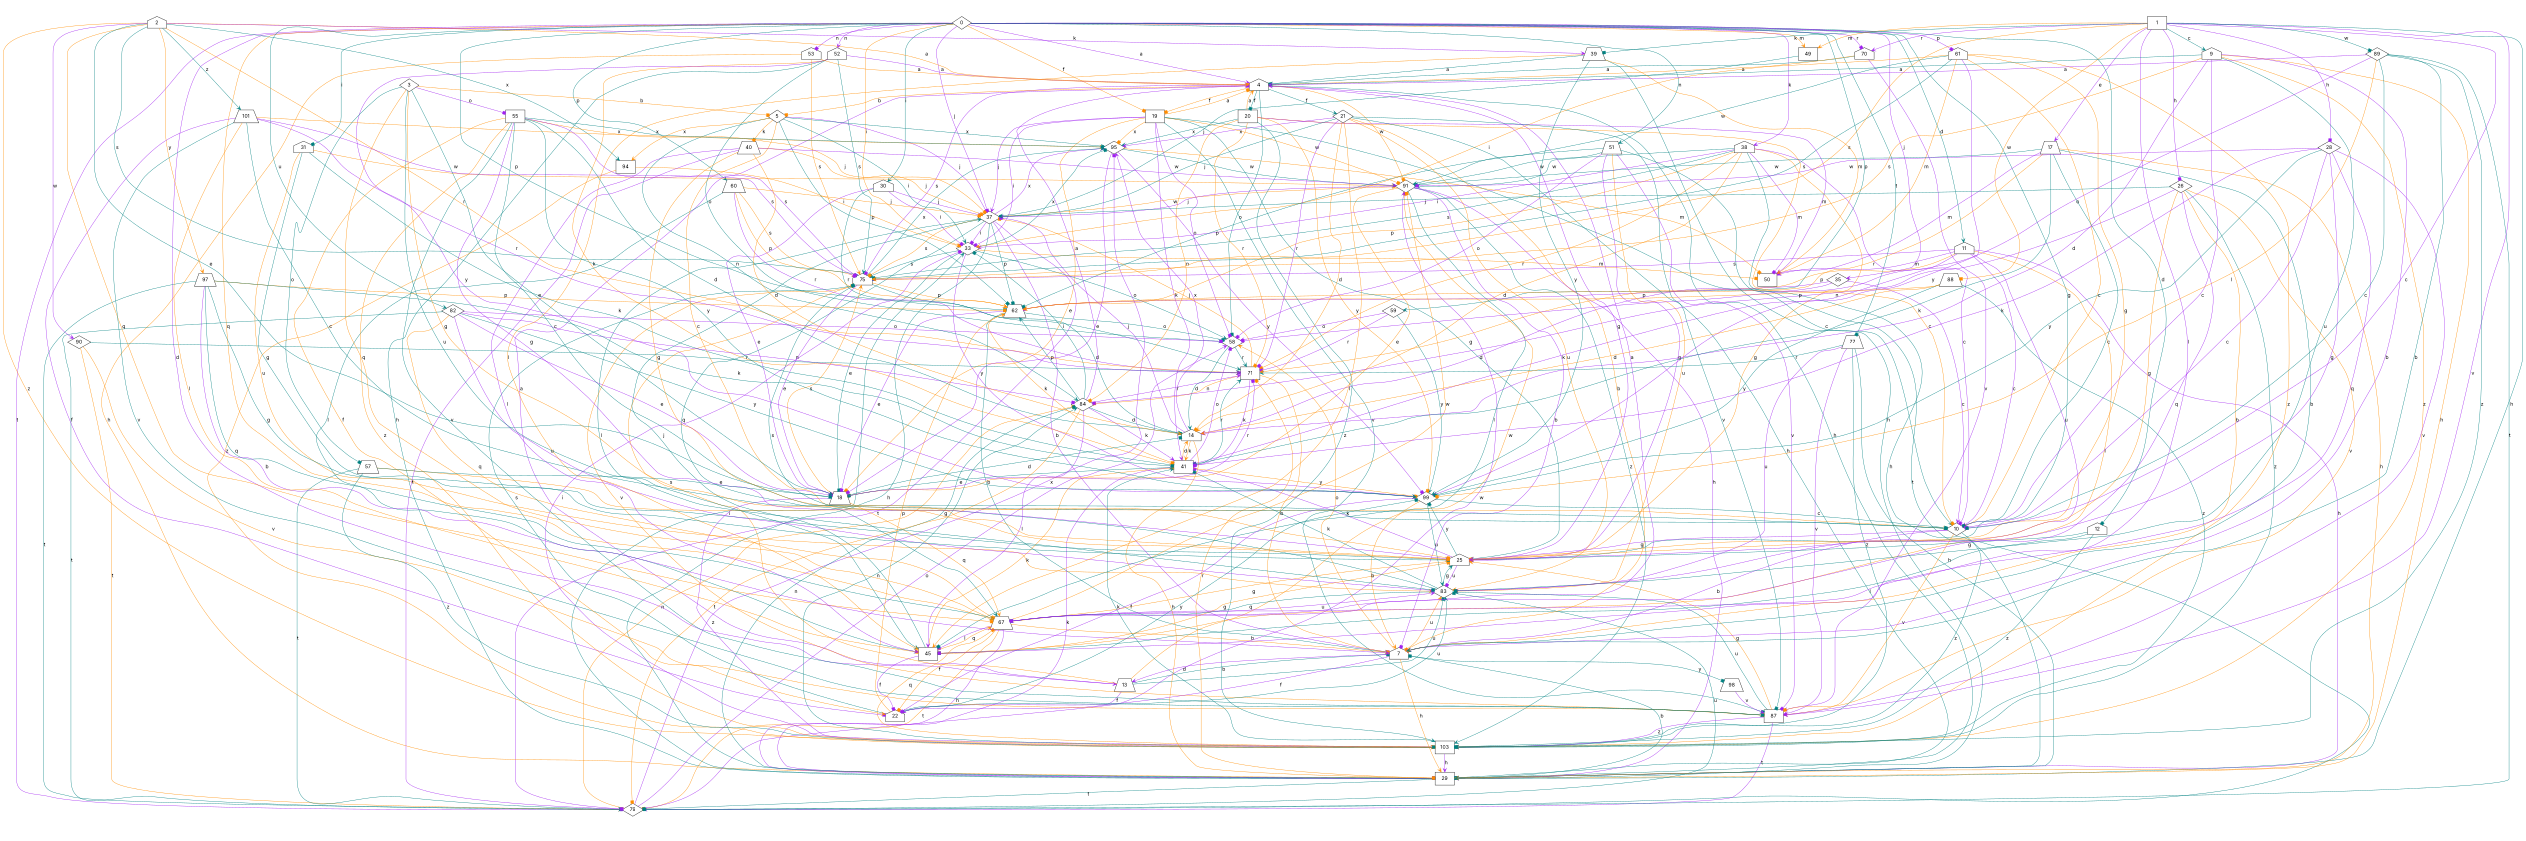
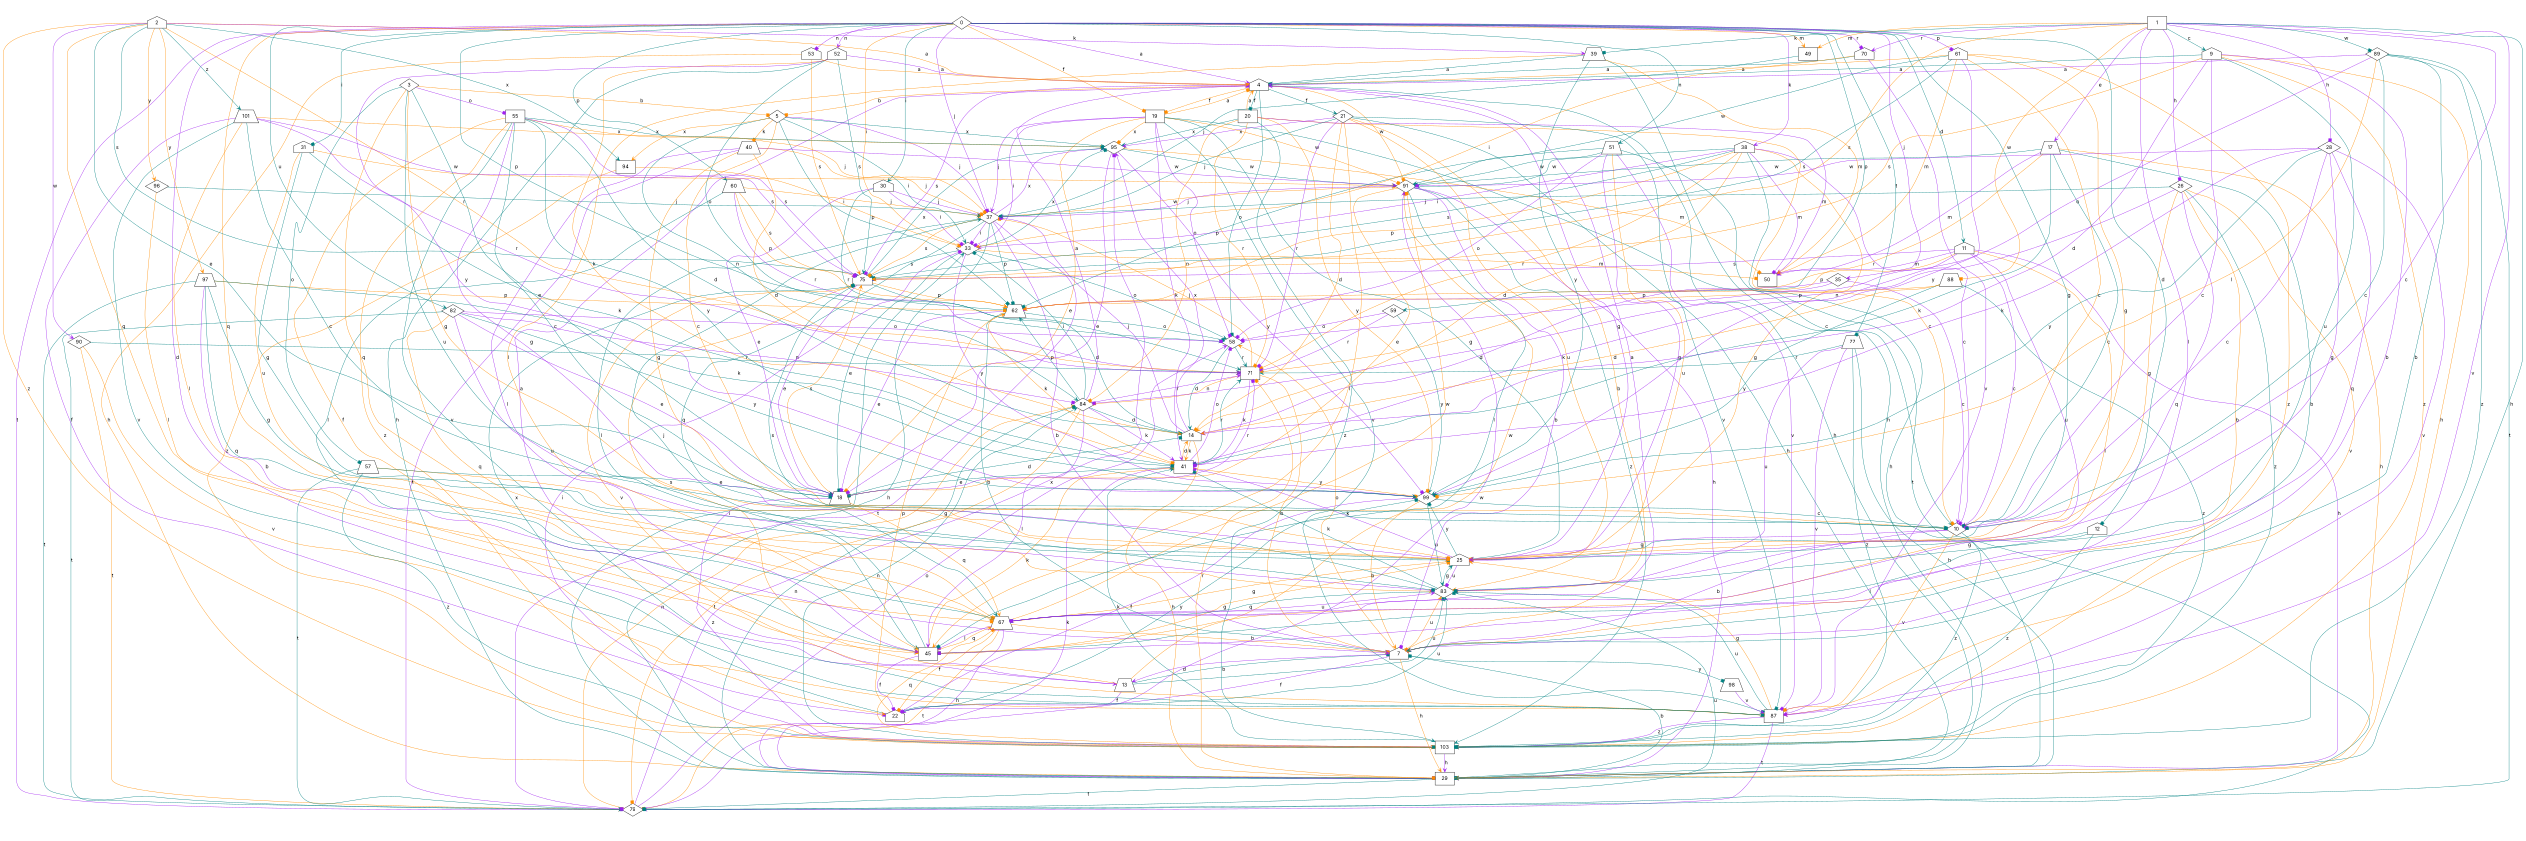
  strict digraph {
    fontname=Inter
    node [fontname=Inter shape=diamond]
    edge [arrowhead=box color=teal fontname=Inter]
    4 [shape=house]
    0
    11 [shape=house]
    12 [shape=house]
    13 [shape=trapezium]
    19 [shape=box]
    25 [shape=house]
    30 [shape=house]
    31 [shape=house]
    33
    35
    37
    38 [shape=house]
    49 [shape=box]
    51 [shape=trapezium]
    52 [shape=house]
    53 [shape=house]
    59
    60 [shape=trapezium]
    61 [shape=house]
    62 [shape=trapezium]
    67 [shape=trapezium]
    70 [shape=house]
    77 [shape=trapezium]
    79
    82
    29 [shape=box]
    75 [shape=house]
    5
    20 [shape=box]
    21
    58
    91
    10
    45 [shape=box]
    83
    41 [shape=box]
    50 [shape=box]
    103 [shape=box]
    7 [shape=house]
    22 [shape=house]
    87 [shape=box]
    18 [shape=trapezium]
    95
    99
    71 [shape=box]
    14 [shape=house]
    n48 [label=84]
    1 [shape=box]
    9 [shape=house]
    17 [shape=trapezium]
    26
    28
    39 [shape=trapezium]
    88 [shape=trapezium]
    89
    2 [shape=house]
    90
    94 [shape=box]
+   96
    97 [shape=trapezium]
    101 [shape=trapezium]
    3
    55 [shape=box]
    57 [shape=trapezium]
    40 [shape=trapezium]
    98 [shape=trapezium]
    4 -> 19 [color=darkorange label=f]
    4 -> 25 [arrowhead=vee color=purple label=g]
    4 -> 29 [arrowhead=vee label=h]
    4 -> 75 [color=purple label=s]
    4 -> 5 [color=darkorange label=b]
    4 -> 20 [label=f]
    4 -> 21 [arrowhead=vee label=f]
    4 -> 58 [label=o]
    4 -> 91 [color=darkorange label=w]
    0 -> 4 [arrowhead=vee color=purple label=a]
    0 -> 11 [arrowhead=vee label=d]
    0 -> 12 [label=d]
    0 -> 13 [arrowhead=vee color=purple label=d]
    0 -> 19 [color=darkorange label=f]
    0 -> 25 [label=g]
    0 -> 30 [arrowhead=vee label=i]
    0 -> 31 [label=i]
    0 -> 33 [color=darkorange label=i]
    0 -> 35 [arrowhead=vee color=purple label=j]
    0 -> 37 [color=purple label=j]
    0 -> 38 [arrowhead=vee color=purple label=k]
    0 -> 49 [arrowhead=vee color=darkorange label=m]
    0 -> 51 [arrowhead=vee label=n]
    0 -> 52 [arrowhead=vee color=purple label=n]
    0 -> 53 [color=purple label=n]
    0 -> 59 [arrowhead=vee label=p]
    0 -> 60 [arrowhead=vee label=p]
    0 -> 61 [color=purple label=p]
    0 -> 62 [label=p]
    0 -> 67 [arrowhead=vee color=darkorange label=q]
    0 -> 70 [color=purple label=r]
    0 -> 77 [label=t]
    0 -> 79 [color=purple label=t]
    0 -> 82 [arrowhead=vee label=u]
    11 -> 62 [color=darkorange label=p]
    11 -> 29 [color=purple label=h]
    11 -> 75 [color=purple label=s]
    11 -> 10 [arrowhead=vee color=purple label=c]
    11 -> 45 [color=darkorange label=l]
    11 -> 83 [color=purple label=u]
    11 -> 41 [color=purple label=k]
    11 -> 50 [arrowhead=vee color=purple label=m]
    12 -> 25 [arrowhead=vee label=g]
    12 -> 45 [label=l]
    12 -> 103 [arrowhead=vee label=z]
    13 -> 4 [arrowhead=vee color=purple label=a]
    13 -> 75 [color=darkorange label=s]
    13 -> 91 [color=darkorange label=w]
    13 -> 83 [label=u]
    13 -> 7 [label=b]
    13 -> 22 [arrowhead=vee color=purple label=f]
    19 -> 4 [color=darkorange label=a]
    19 -> 25 [arrowhead=vee label=g]
    19 -> 33 [color=purple label=i]
    19 -> 37 [arrowhead=vee color=purple label=j]
    19 -> 58 [color=purple label=o]
    19 -> 91 [color=darkorange label=w]
    19 -> 10 [arrowhead=vee label=c]
    19 -> 41 [arrowhead=vee color=purple label=k]
    19 -> 87 [label=v]
    19 -> 18 [color=darkorange label=e]
    19 -> 95 [color=darkorange label=x]
    25 -> 83 [color=purple label=u]
    25 -> 41 [color=purple label=k]
    25 -> 99 [label=y]
    30 -> 33 [color=purple label=i]
    30 -> 37 [arrowhead=vee color=purple label=j]
    30 -> 18 [color=purple label=e]
    30 -> 71 [arrowhead=vee label=r]
    31 -> 25 [arrowhead=vee label=g]
    31 -> 91 [arrowhead=vee color=darkorange label=w]
    31 -> 83 [arrowhead=vee color=darkorange label=u]
    31 -> 41 [label=k]
    33 -> 75 [label=s]
    33 -> 58 [arrowhead=vee label=o]
    33 -> 50 [color=darkorange label=m]
    33 -> 18 [label=e]
    33 -> 95 [label=x]
    33 -> 99 [arrowhead=vee color=purple label=y]
    35 -> 62 [color=purple label=p]
    35 -> 10 [arrowhead=vee color=purple label=c]
    35 -> 14 [arrowhead=vee color=purple label=d]
    37 -> 33 [color=purple label=i]
    37 -> 62 [label=p]
    37 -> 67 [arrowhead=vee label=q]
    37 -> 79 [color=purple label=t]
    37 -> 29 [label=h]
    37 -> 75 [color=darkorange label=s]
    37 -> 91 [arrowhead=vee color=darkorange label=w]
    37 -> 45 [arrowhead=vee label=l]
    37 -> 7 [color=purple label=b]
    37 -> 95 [arrowhead=vee color=purple label=x]
    38 -> 25 [color=darkorange label=g]
    38 -> 33 [arrowhead=vee color=purple label=i]
    38 -> 62 [arrowhead=vee color=darkorange label=p]
    38 -> 29 [arrowhead=vee label=h]
    38 -> 75 [label=s]
    38 -> 91 [arrowhead=vee label=w]
    38 -> 10 [color=purple label=c]
    38 -> 50 [color=purple label=m]
    38 -> 71 [color=darkorange label=r]
    38 -> 14 [arrowhead=vee color=darkorange label=d]
    49 -> 37 [arrowhead=vee label=j]
    51 -> 25 [color=purple label=g]
    51 -> 62 [label=p]
    51 -> 79 [label=t]
    51 -> 58 [color=purple label=o]
    51 -> 91 [arrowhead=vee label=w]
    51 -> 83 [color=darkorange label=u]
    51 -> 87 [color=purple label=v]
    52 -> 4 [arrowhead=vee color=purple label=a]
    52 -> 29 [label=h]
    52 -> 75 [arrowhead=vee label=s]
    52 -> 58 [arrowhead=vee label=o]
    52 -> 41 [arrowhead=vee color=darkorange label=k]
    52 -> 99 [color=purple label=y]
    53 -> 4 [color=darkorange label=a]
    53 -> 29 [color=darkorange label=h]
    53 -> 75 [arrowhead=vee color=darkorange label=s]
    59 -> 58 [arrowhead=vee color=purple label=o]
    59 -> 99 [arrowhead=vee label=y]
    59 -> 71 [color=purple label=r]
    60 -> 37 [color=darkorange label=j]
    60 -> 62 [arrowhead=vee color=darkorange label=p]
    60 -> 75 [arrowhead=vee color=darkorange label=s]
    60 -> 45 [arrowhead=vee label=l]
    60 -> 71 [color=purple label=r]
    61 -> 4 [color=darkorange label=a]
    61 -> 25 [color=darkorange label=g]
    61 -> 75 [label=s]
    61 -> 91 [arrowhead=vee label=w]
    61 -> 10 [color=darkorange label=c]
    61 -> 50 [arrowhead=vee color=darkorange label=m]
    61 -> 103 [arrowhead=vee color=darkorange label=z]
    61 -> 99 [arrowhead=vee color=purple label=y]
    62 -> 58 [label=o]
    62 -> 41 [color=darkorange label=k]
    62 -> 7 [arrowhead=vee label=b]
    62 -> 18 [color=purple label=e]
    67 -> 4 [arrowhead=vee color=purple label=a]
    67 -> 25 [color=darkorange label=g]
    67 -> 79 [color=darkorange label=t]
    67 -> 29 [color=purple label=h]
    67 -> 91 [color=darkorange label=w]
    67 -> 45 [color=purple label=l]
    67 -> 83 [arrowhead=vee color=purple label=u]
    67 -> 7 [arrowhead=vee color=darkorange label=b]
    67 -> 22 [color=darkorange label=f]
    70 -> 4 [label=a]
    70 -> 33 [arrowhead=vee color=darkorange label=i]
    70 -> 87 [arrowhead=vee color=purple label=v]
    77 -> 29 [arrowhead=vee label=h]
    77 -> 83 [arrowhead=vee color=purple label=u]
    77 -> 103 [arrowhead=vee label=z]
    77 -> 87 [arrowhead=vee color=purple label=v]
    77 -> 71 [arrowhead=vee label=r]
    79 -> 58 [arrowhead=vee color=purple label=o]
    79 -> 91 [arrowhead=vee color=purple label=w]
    79 -> 83 [label=u]
    79 -> 95 [color=purple label=x]
    79 -> n48 [color=darkorange label=n]
    82 -> 67 [color=darkorange label=q]
    82 -> 79 [label=t]
    82 -> 58 [color=purple label=o]
    82 -> 83 [color=purple label=u]
    82 -> 18 [color=purple label=e]
    82 -> 99 [arrowhead=vee label=y]
    82 -> n48 [color=purple label=n]
    29 -> 33 [arrowhead=vee label=i]
    29 -> 79 [label=t]
    29 -> 41 [arrowhead=vee color=purple label=k]
    29 -> 7 [label=b]
    29 -> 71 [color=darkorange label=r]
    29 -> n48 [label=n]
    75 -> 62 [arrowhead=vee color=darkorange label=p]
    75 -> 87 [color=darkorange label=v]
    75 -> 18 [arrowhead=vee color=purple label=e]
    75 -> 95 [arrowhead=vee label=x]
    75 -> 14 [arrowhead=vee label=d]
    5 -> 33 [arrowhead=vee label=i]
    5 -> 37 [color=purple label=j]
    5 -> 62 [label=p]
    5 -> 10 [arrowhead=vee color=darkorange label=c]
    5 -> 95 [arrowhead=vee label=x]
    5 -> n48 [arrowhead=vee label=n]
    5 -> 94 [arrowhead=vee color=darkorange label=x]
    5 -> 40 [color=darkorange label=k]
    20 -> 4 [arrowhead=vee color=darkorange label=a]
    20 -> 10 [color=darkorange label=c]
    20 -> 50 [arrowhead=vee color=purple label=m]
    20 -> 103 [arrowhead=vee label=z]
    20 -> 95 [arrowhead=vee label=x]
    20 -> 99 [color=darkorange label=y]
    20 -> 71 [color=darkorange label=r]
    20 -> n48 [color=darkorange label=n]
    21 -> 37 [label=j]
    21 -> 29 [label=h]
    21 -> 45 [arrowhead=vee color=darkorange label=l]
    21 -> 83 [arrowhead=vee color=darkorange label=u]
    21 -> 7 [color=darkorange label=b]
    21 -> 87 [label=v]
    21 -> 95 [arrowhead=vee color=purple label=x]
    21 -> 71 [color=purple label=r]
    21 -> 14 [color=darkorange label=d]
    58 -> 71 [arrowhead=vee label=r]
    58 -> 14 [arrowhead=vee label=d]
    91 -> 37 [arrowhead=vee color=purple label=j]
    91 -> 29 [arrowhead=vee color=purple label=h]
    91 -> 45 [label=l]
    91 -> 103 [arrowhead=vee label=z]
    91 -> 7 [color=purple label=b]
    91 -> 18 [color=darkorange label=e]
    10 -> 25 [arrowhead=vee color=purple label=g]
    10 -> 103 [arrowhead=vee label=z]
    10 -> 7 [arrowhead=vee color=purple label=b]
    10 -> 87 [arrowhead=vee color=darkorange label=v]
    45 -> 25 [color=darkorange label=g]
    45 -> 37 [arrowhead=vee label=j]
    45 -> 67 [arrowhead=vee color=darkorange label=q]
    45 -> 41 [color=darkorange label=k]
    45 -> 22 [color=purple label=f]
    83 -> 25 [arrowhead=vee label=g]
    83 -> 67 [label=q]
    83 -> 75 [label=s]
    83 -> 41 [label=k]
    41 -> 58 [color=purple label=o]
    41 -> 18 [label=e]
    41 -> 99 [color=darkorange label=y]
    41 -> 71 [arrowhead=vee label=r]
    41 -> 14 [arrowhead=vee color=darkorange label=d]
    103 -> 33 [color=purple label=i]
    103 -> 67 [color=darkorange label=q]
    103 -> 29 [arrowhead=vee color=purple label=h]
    103 -> 41 [arrowhead=vee label=k]
    103 -> n48 [arrowhead=vee label=n]
    7 -> 13 [arrowhead=vee color=purple label=d]
    7 -> 29 [arrowhead=vee color=darkorange label=h]
    7 -> 58 [arrowhead=vee color=darkorange label=o]
    7 -> 83 [arrowhead=vee color=darkorange label=u]
    7 -> 22 [arrowhead=vee color=purple label=f]
    7 -> 98 [label=y]
    22 -> 62 [arrowhead=vee color=darkorange label=p]
-   22 -> 75 [label=s]
+   22 -> 75 [label=x]
    22 -> 83 [arrowhead=vee label=u]
    22 -> 99 [label=y]
    87 -> 25 [arrowhead=vee color=darkorange label=g]
    87 -> 79 [arrowhead=vee color=purple label=t]
    87 -> 83 [arrowhead=vee label=u]
    87 -> 103 [arrowhead=vee color=purple label=z]
    18 -> 67 [arrowhead=vee color=darkorange label=q]
    18 -> 75 [arrowhead=vee color=darkorange label=s]
    18 -> 103 [arrowhead=vee color=purple label=z]
    18 -> 71 [color=purple label=r]
    18 -> 14 [label=d]
    95 -> 91 [arrowhead=vee label=w]
    95 -> 50 [color=darkorange label=m]
    95 -> 18 [color=purple label=e]
    95 -> 99 [color=purple label=y]
    99 -> 10 [arrowhead=vee label=c]
    99 -> 83 [arrowhead=vee label=u]
    99 -> 7 [arrowhead=vee color=darkorange label=b]
    99 -> 22 [color=purple label=f]
    71 -> 37 [color=darkorange label=j]
    71 -> 41 [color=purple label=k]
    71 -> 7 [color=darkorange label=b]
    71 -> n48 [color=darkorange label=n]
    14 -> 37 [color=purple label=j]
    14 -> 29 [color=darkorange label=h]
    14 -> 41 [arrowhead=vee color=darkorange label=k]
    14 -> 95 [arrowhead=vee color=purple label=x]
    n48 -> 4 [color=purple label=a]
    n48 -> 33 [label=i]
    n48 -> 62 [arrowhead=vee label=p]
    n48 -> 79 [color=darkorange label=t]
    n48 -> 45 [arrowhead=vee color=purple label=l]
    n48 -> 41 [arrowhead=vee color=purple label=k]
    n48 -> 71 [arrowhead=vee color=purple label=r]
    n48 -> 14 [label=d]
    1 -> 49 [arrowhead=vee color=darkorange label=m]
    1 -> 70 [arrowhead=vee color=purple label=r]
    1 -> 29 [label=h]
    1 -> 75 [arrowhead=vee color=darkorange label=s]
    1 -> 10 [color=purple label=c]
    1 -> 45 [color=purple label=l]
    1 -> 87 [arrowhead=vee color=purple label=v]
    1 -> 9 [arrowhead=vee label=c]
    1 -> 17 [arrowhead=vee color=purple label=e]
    1 -> 26 [color=purple label=h]
    1 -> 28 [color=purple label=h]
    1 -> 39 [label=k]
    1 -> 88 [color=darkorange label=w]
    1 -> 89 [label=w]
    9 -> 4 [arrowhead=vee label=a]
    9 -> 29 [arrowhead=vee color=darkorange label=h]
    9 -> 75 [arrowhead=vee color=darkorange label=s]
    9 -> 10 [color=purple label=c]
    9 -> 83 [label=u]
    9 -> 103 [arrowhead=vee color=darkorange label=z]
    9 -> 7 [color=purple label=b]
    9 -> 14 [arrowhead=vee color=purple label=d]
    17 -> 29 [arrowhead=vee color=darkorange label=h]
    17 -> 91 [label=w]
    17 -> 10 [label=c]
    17 -> 41 [label=k]
    17 -> 50 [color=purple label=m]
    17 -> 7 [arrowhead=vee label=b]
    17 -> 71 [arrowhead=vee color=darkorange label=r]
    26 -> 25 [arrowhead=vee color=darkorange label=g]
    26 -> 37 [arrowhead=vee label=j]
    26 -> 67 [color=purple label=q]
    26 -> 103 [arrowhead=vee label=z]
    26 -> 7 [color=darkorange label=b]
    26 -> 87 [color=darkorange label=v]
    26 -> n48 [color=purple label=n]
    28 -> 25 [arrowhead=vee color=purple label=g]
    28 -> 67 [arrowhead=vee color=purple label=q]
    28 -> 91 [color=purple label=w]
    28 -> 10 [color=purple label=c]
    28 -> 41 [color=purple label=k]
    28 -> 87 [arrowhead=vee color=purple label=v]
    28 -> 99 [arrowhead=vee label=y]
    39 -> 4 [arrowhead=vee label=a]
    39 -> 29 [arrowhead=vee label=h]
    39 -> 45 [arrowhead=vee color=darkorange label=l]
    39 -> 50 [arrowhead=vee color=darkorange label=m]
    39 -> 99 [arrowhead=vee label=y]
    88 -> 62 [arrowhead=vee color=darkorange label=p]
    88 -> 103 [label=z]
    88 -> 99 [label=y]
    88 -> 14 [arrowhead=vee color=darkorange label=d]
    89 -> 4 [arrowhead=vee color=purple label=a]
    89 -> 79 [label=t]
    89 -> 58 [color=purple label=o]
    89 -> 10 [label=c]
    89 -> 103 [label=z]
    89 -> 7 [arrowhead=vee label=b]
    89 -> 99 [color=darkorange label=l]
    2 -> 4 [arrowhead=vee color=darkorange label=a]
    2 -> 67 [color=darkorange label=q]
    2 -> 75 [label=s]
    2 -> 103 [arrowhead=vee color=darkorange label=z]
    2 -> 18 [label=e]
    2 -> 71 [arrowhead=vee color=darkorange label=r]
    2 -> 39 [arrowhead=vee color=purple label=k]
    2 -> 90 [arrowhead=vee color=purple label=w]
    2 -> 94 [arrowhead=vee label=x]
+   2 -> 96 [arrowhead=vee color=darkorange label=y]
    2 -> 97 [arrowhead=vee color=darkorange label=y]
    2 -> 101 [arrowhead=vee label=z]
    90 -> 79 [arrowhead=vee color=darkorange label=t]
    90 -> 87 [color=darkorange label=v]
    90 -> 71 [arrowhead=vee label=r]
    94 -> 33 [arrowhead=vee color=darkorange label=i]
    94 -> 103 [arrowhead=vee color=darkorange label=z]
+   96 -> 37 [arrowhead=vee label=j]
+   96 -> 45 [arrowhead=vee color=darkorange label=l]
    97 -> 25 [label=g]
    97 -> 62 [color=darkorange label=p]
    97 -> 67 [arrowhead=vee label=q]
    97 -> 79 [arrowhead=vee label=t]
    97 -> 41 [label=k]
    97 -> 7 [arrowhead=vee color=purple label=b]
    101 -> 75 [color=purple label=s]
    101 -> 10 [label=c]
    101 -> 45 [color=darkorange label=l]
    101 -> 22 [color=purple label=f]
    101 -> 87 [arrowhead=vee label=v]
    101 -> 95 [arrowhead=vee color=darkorange label=x]
    101 -> 71 [arrowhead=vee color=purple label=r]
    3 -> 25 [color=darkorange label=g]
    3 -> 67 [arrowhead=vee color=darkorange label=q]
    3 -> 5 [color=darkorange label=b]
    3 -> 83 [label=u]
    3 -> 18 [arrowhead=vee label=e]
    3 -> 55 [color=purple label=o]
    3 -> 57 [label=o]
    55 -> 25 [arrowhead=vee color=purple label=g]
    55 -> 37 [color=darkorange label=j]
    55 -> 75 [color=purple label=s]
    55 -> 10 [label=c]
    55 -> 103 [color=darkorange label=z]
    55 -> 22 [arrowhead=vee color=darkorange label=f]
    55 -> 87 [label=v]
    55 -> 95 [label=x]
    55 -> 99 [arrowhead=vee label=y]
    55 -> 14 [arrowhead=vee label=d]
    57 -> 25 [arrowhead=vee color=darkorange label=g]
    57 -> 79 [arrowhead=vee label=t]
    57 -> 103 [label=z]
    57 -> 18 [arrowhead=vee label=e]
    40 -> 25 [color=darkorange label=g]
    40 -> 37 [color=darkorange label=j]
    40 -> 79 [color=purple label=t]
    40 -> 91 [arrowhead=vee color=purple label=w]
    40 -> 45 [arrowhead=vee color=purple label=l]
    40 -> 14 [arrowhead=vee color=darkorange label=d]
    98 -> 87 [arrowhead=vee color=purple label=v]
  }
